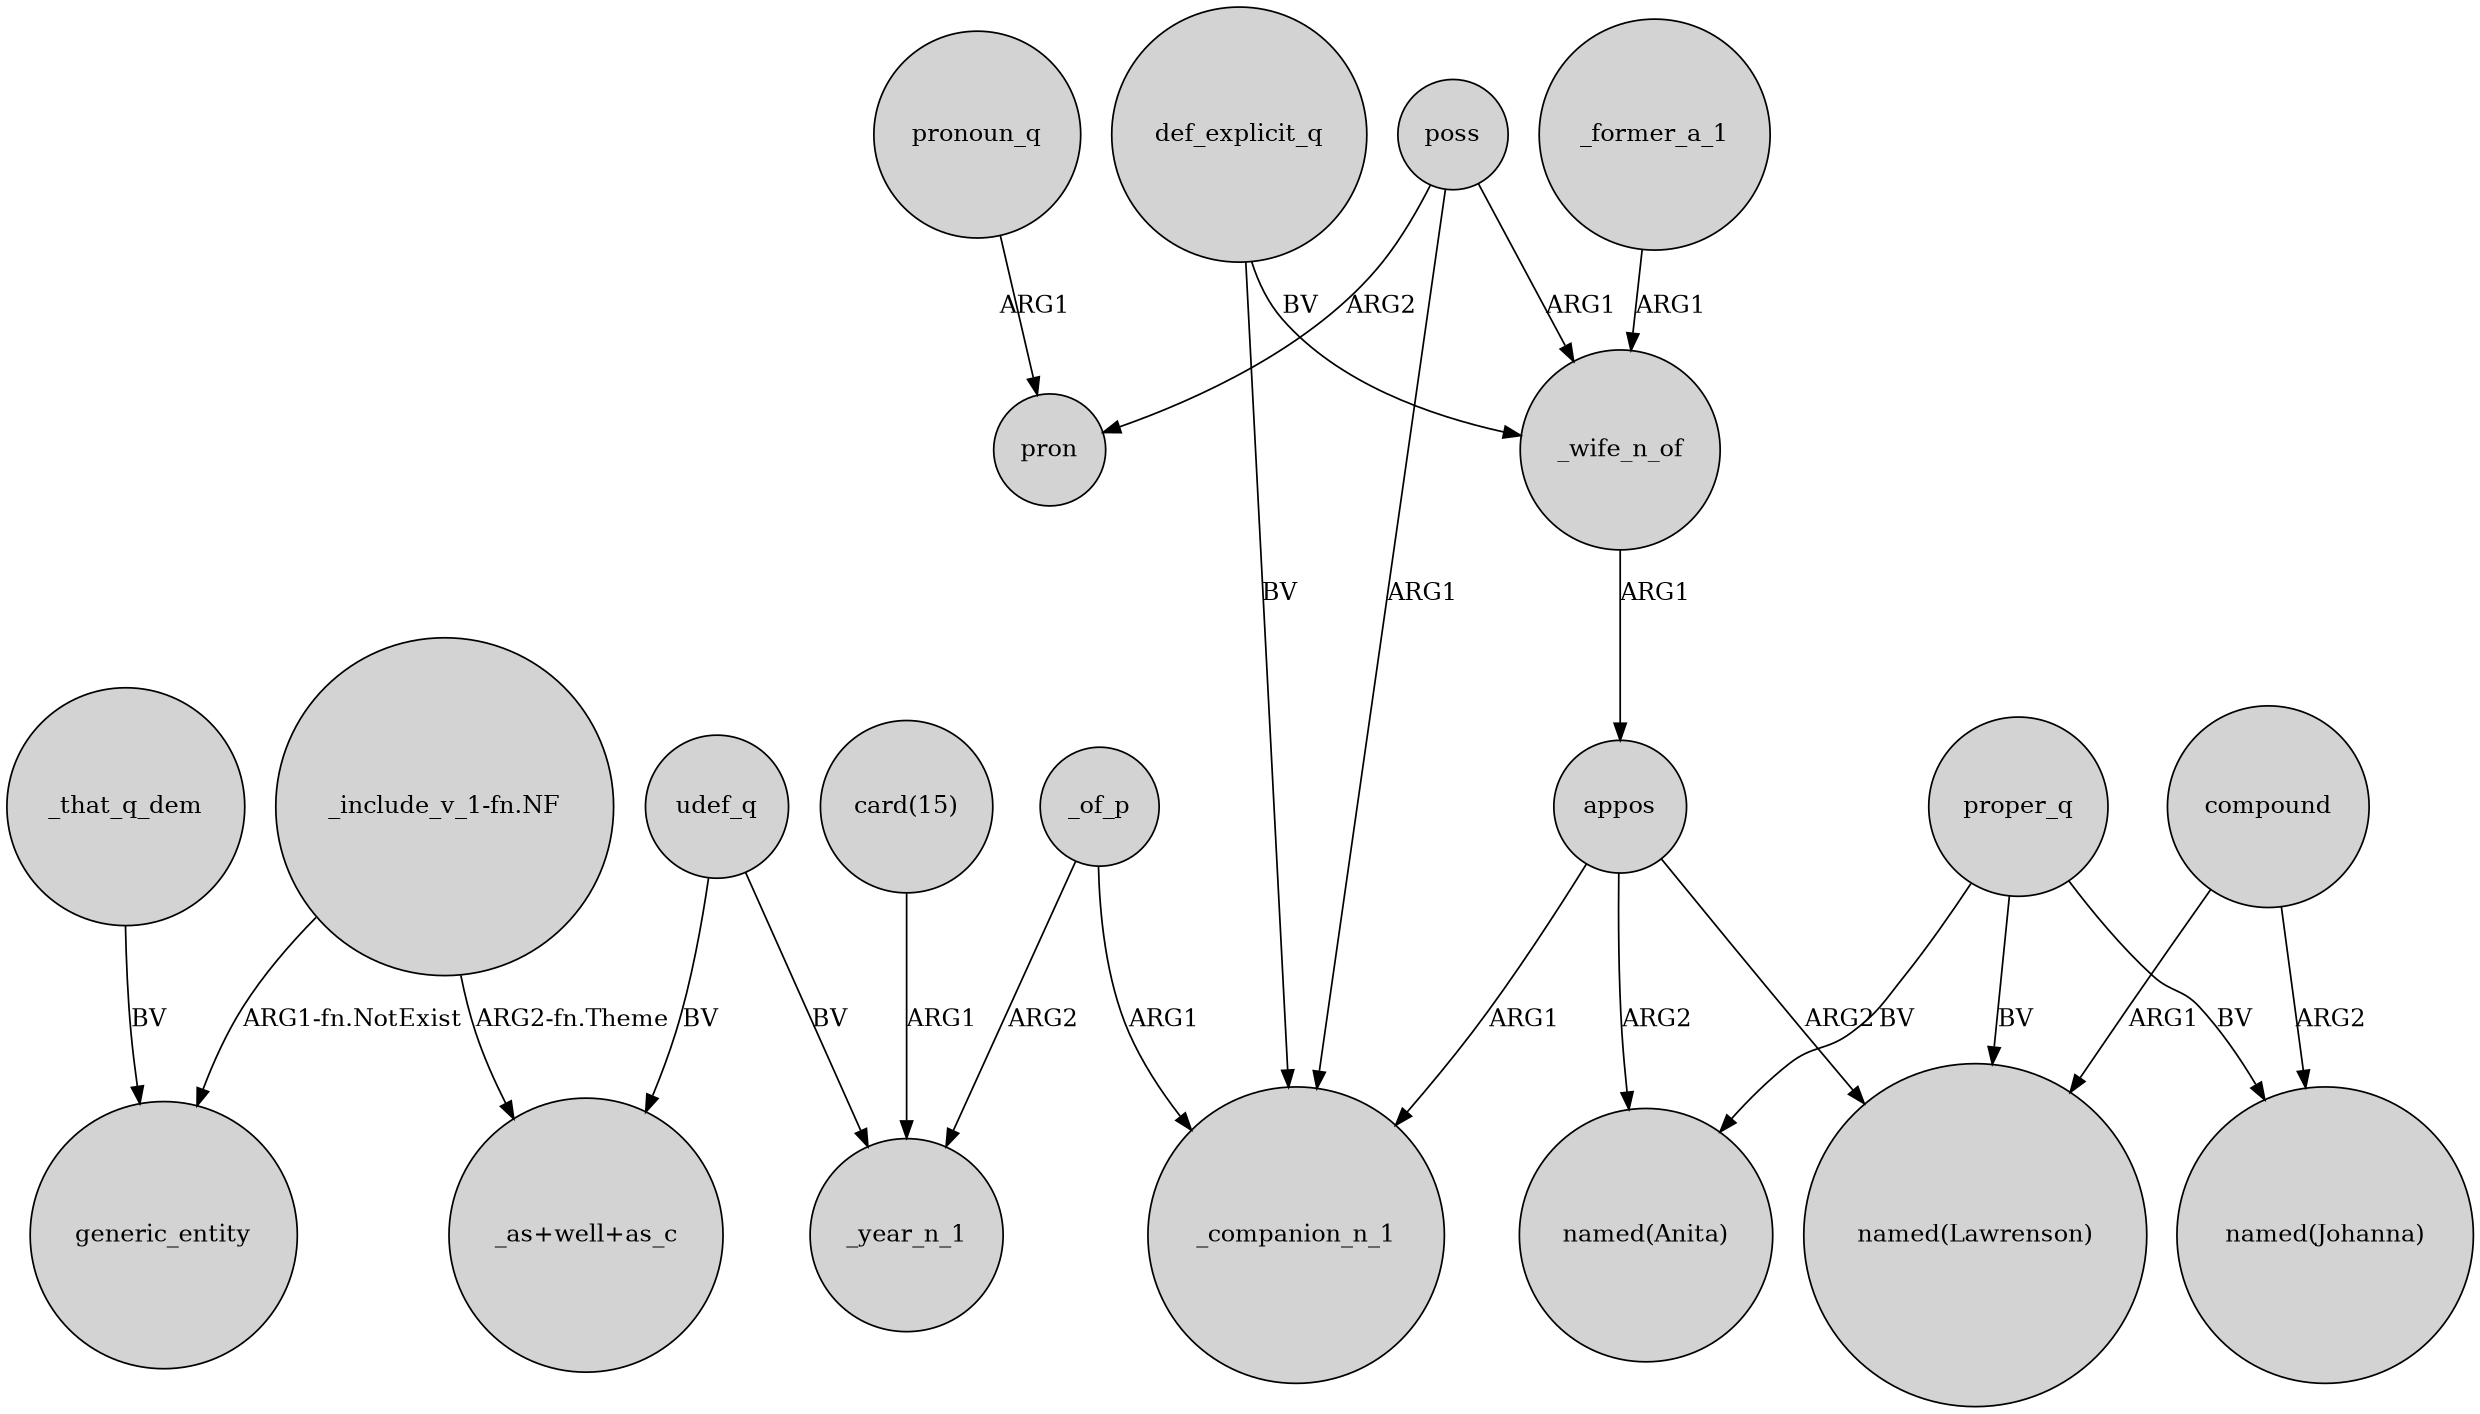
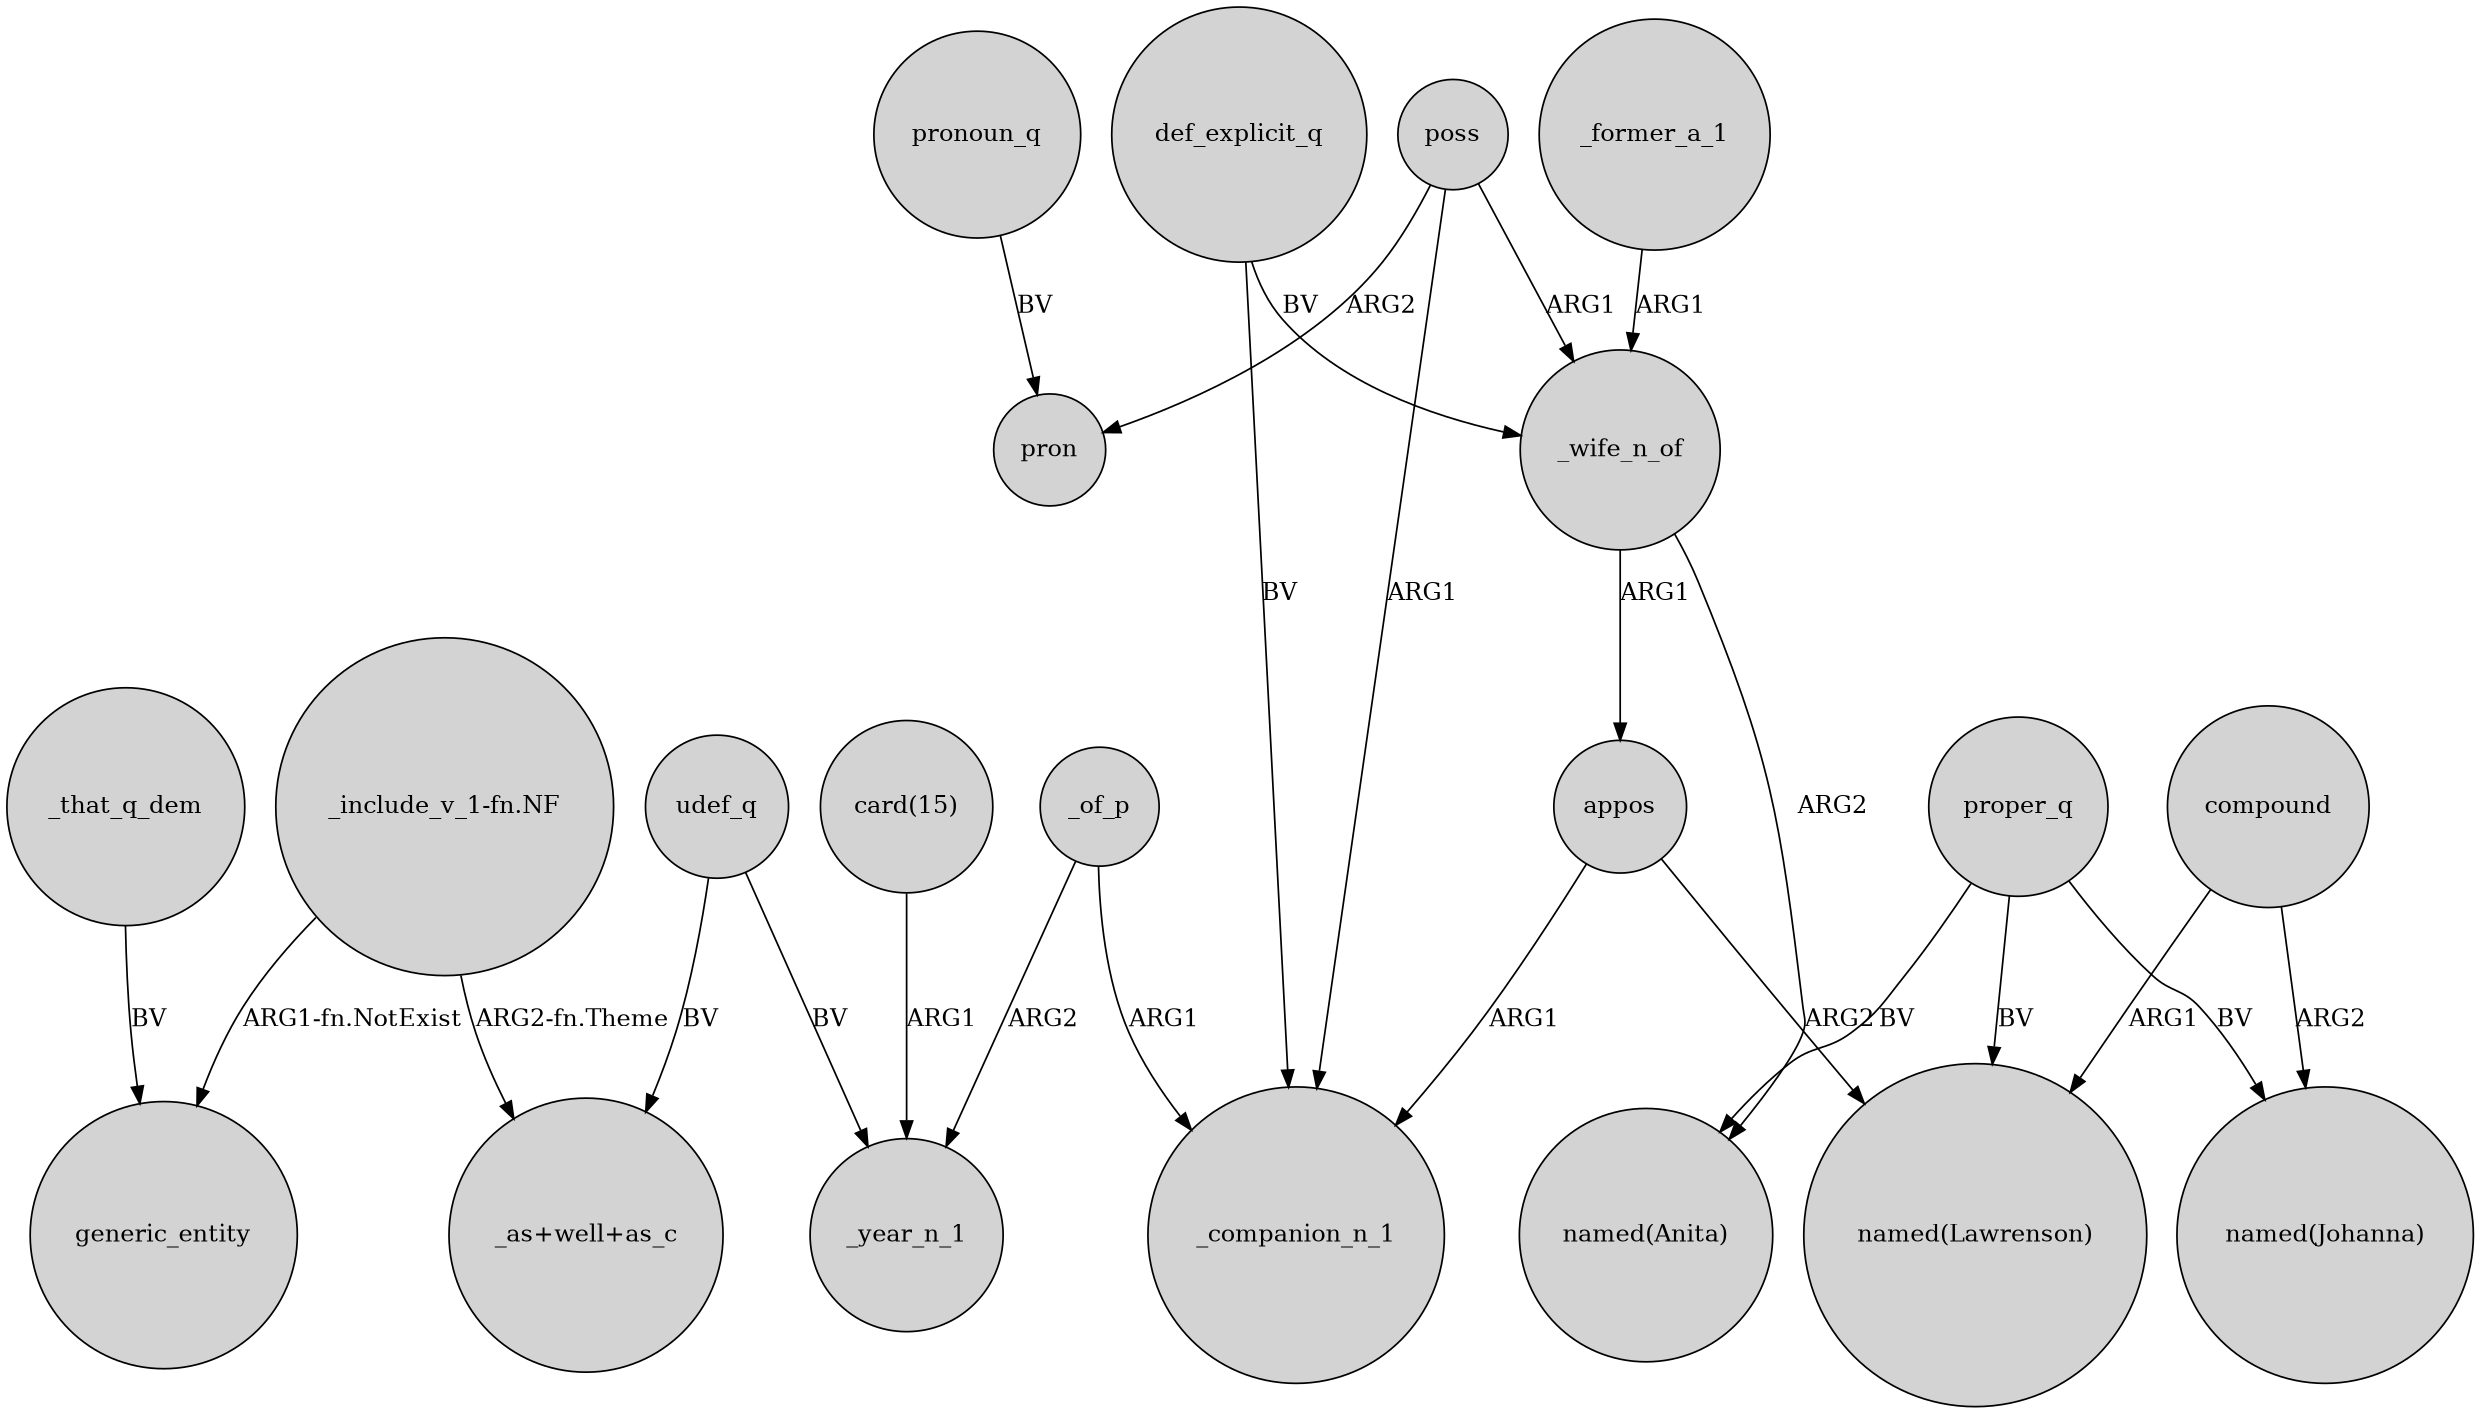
  digraph {
    node [shape=circle style=filled]
    udef_q
    "_as+well+as_c"
    _year_n_1
    compound
    "named(Lawrenson)"
    "named(Johanna)"
    poss
    pron
    _companion_n_1
    _wife_n_of
    appos
    _that_q_dem
    generic_entity
    _of_p
    def_explicit_q
    "card(15)"
    "_include_v_1-fn.NF"
    "named(Anita)"
    pronoun_q
    _former_a_1
    proper_q
    udef_q -> "_as+well+as_c" [label=BV]
    udef_q -> _year_n_1 [label=BV]
    compound -> "named(Lawrenson)" [label=ARG1]
    compound -> "named(Johanna)" [label=ARG2]
    poss -> pron [label=ARG2]
    poss -> _companion_n_1 [label=ARG1]
    poss -> _wife_n_of [label=ARG1]
    _wife_n_of -> appos [label=ARG1]
    appos -> "named(Lawrenson)" [label=ARG2]
    appos -> _companion_n_1 [label=ARG1]
-   appos -> "named(Anita)" [label=ARG2]
+   _wife_n_of -> "named(Anita)" [label=ARG2]
    _that_q_dem -> generic_entity [label=BV]
    _of_p -> _year_n_1 [label=ARG2]
    _of_p -> _companion_n_1 [label=ARG1]
    def_explicit_q -> _companion_n_1 [label=BV]
    def_explicit_q -> _wife_n_of [label=BV]
    "card(15)" -> _year_n_1 [label=ARG1]
    "_include_v_1-fn.NF" -> "_as+well+as_c" [label="ARG2-fn.Theme"]
    "_include_v_1-fn.NF" -> generic_entity [label="ARG1-fn.NotExist"]
-   pronoun_q -> pron [label=ARG1]
+   pronoun_q -> pron [label=BV]
    _former_a_1 -> _wife_n_of [label=ARG1]
    proper_q -> "named(Lawrenson)" [label=BV]
    proper_q -> "named(Johanna)" [label=BV]
    proper_q -> "named(Anita)" [label=BV]
  }
